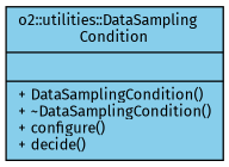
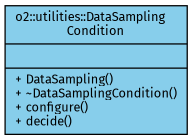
  digraph {
    fontname="Fira Sans"
-   n1 [color=black fillcolor=skyblue fontcolor=black fontname="Fira Sans" fontsize=10 height=0.2 label="{o2::utilities::DataSampling\lCondition\n||+ DataSamplingCondition()\l+ ~DataSamplingCondition()\l+ configure()\l+ decide()\l}" shape=record style=filled width=0.4]
+   n1 [color=black fillcolor=skyblue fontcolor=black fontname="Fira Sans" fontsize=10 height=0.2 label="{o2::utilities::DataSampling\lCondition\n||+ DataSampling()\l+ ~DataSamplingCondition()\l+ configure()\l+ decide()\l}" shape=record style=filled width=0.4]
  }
